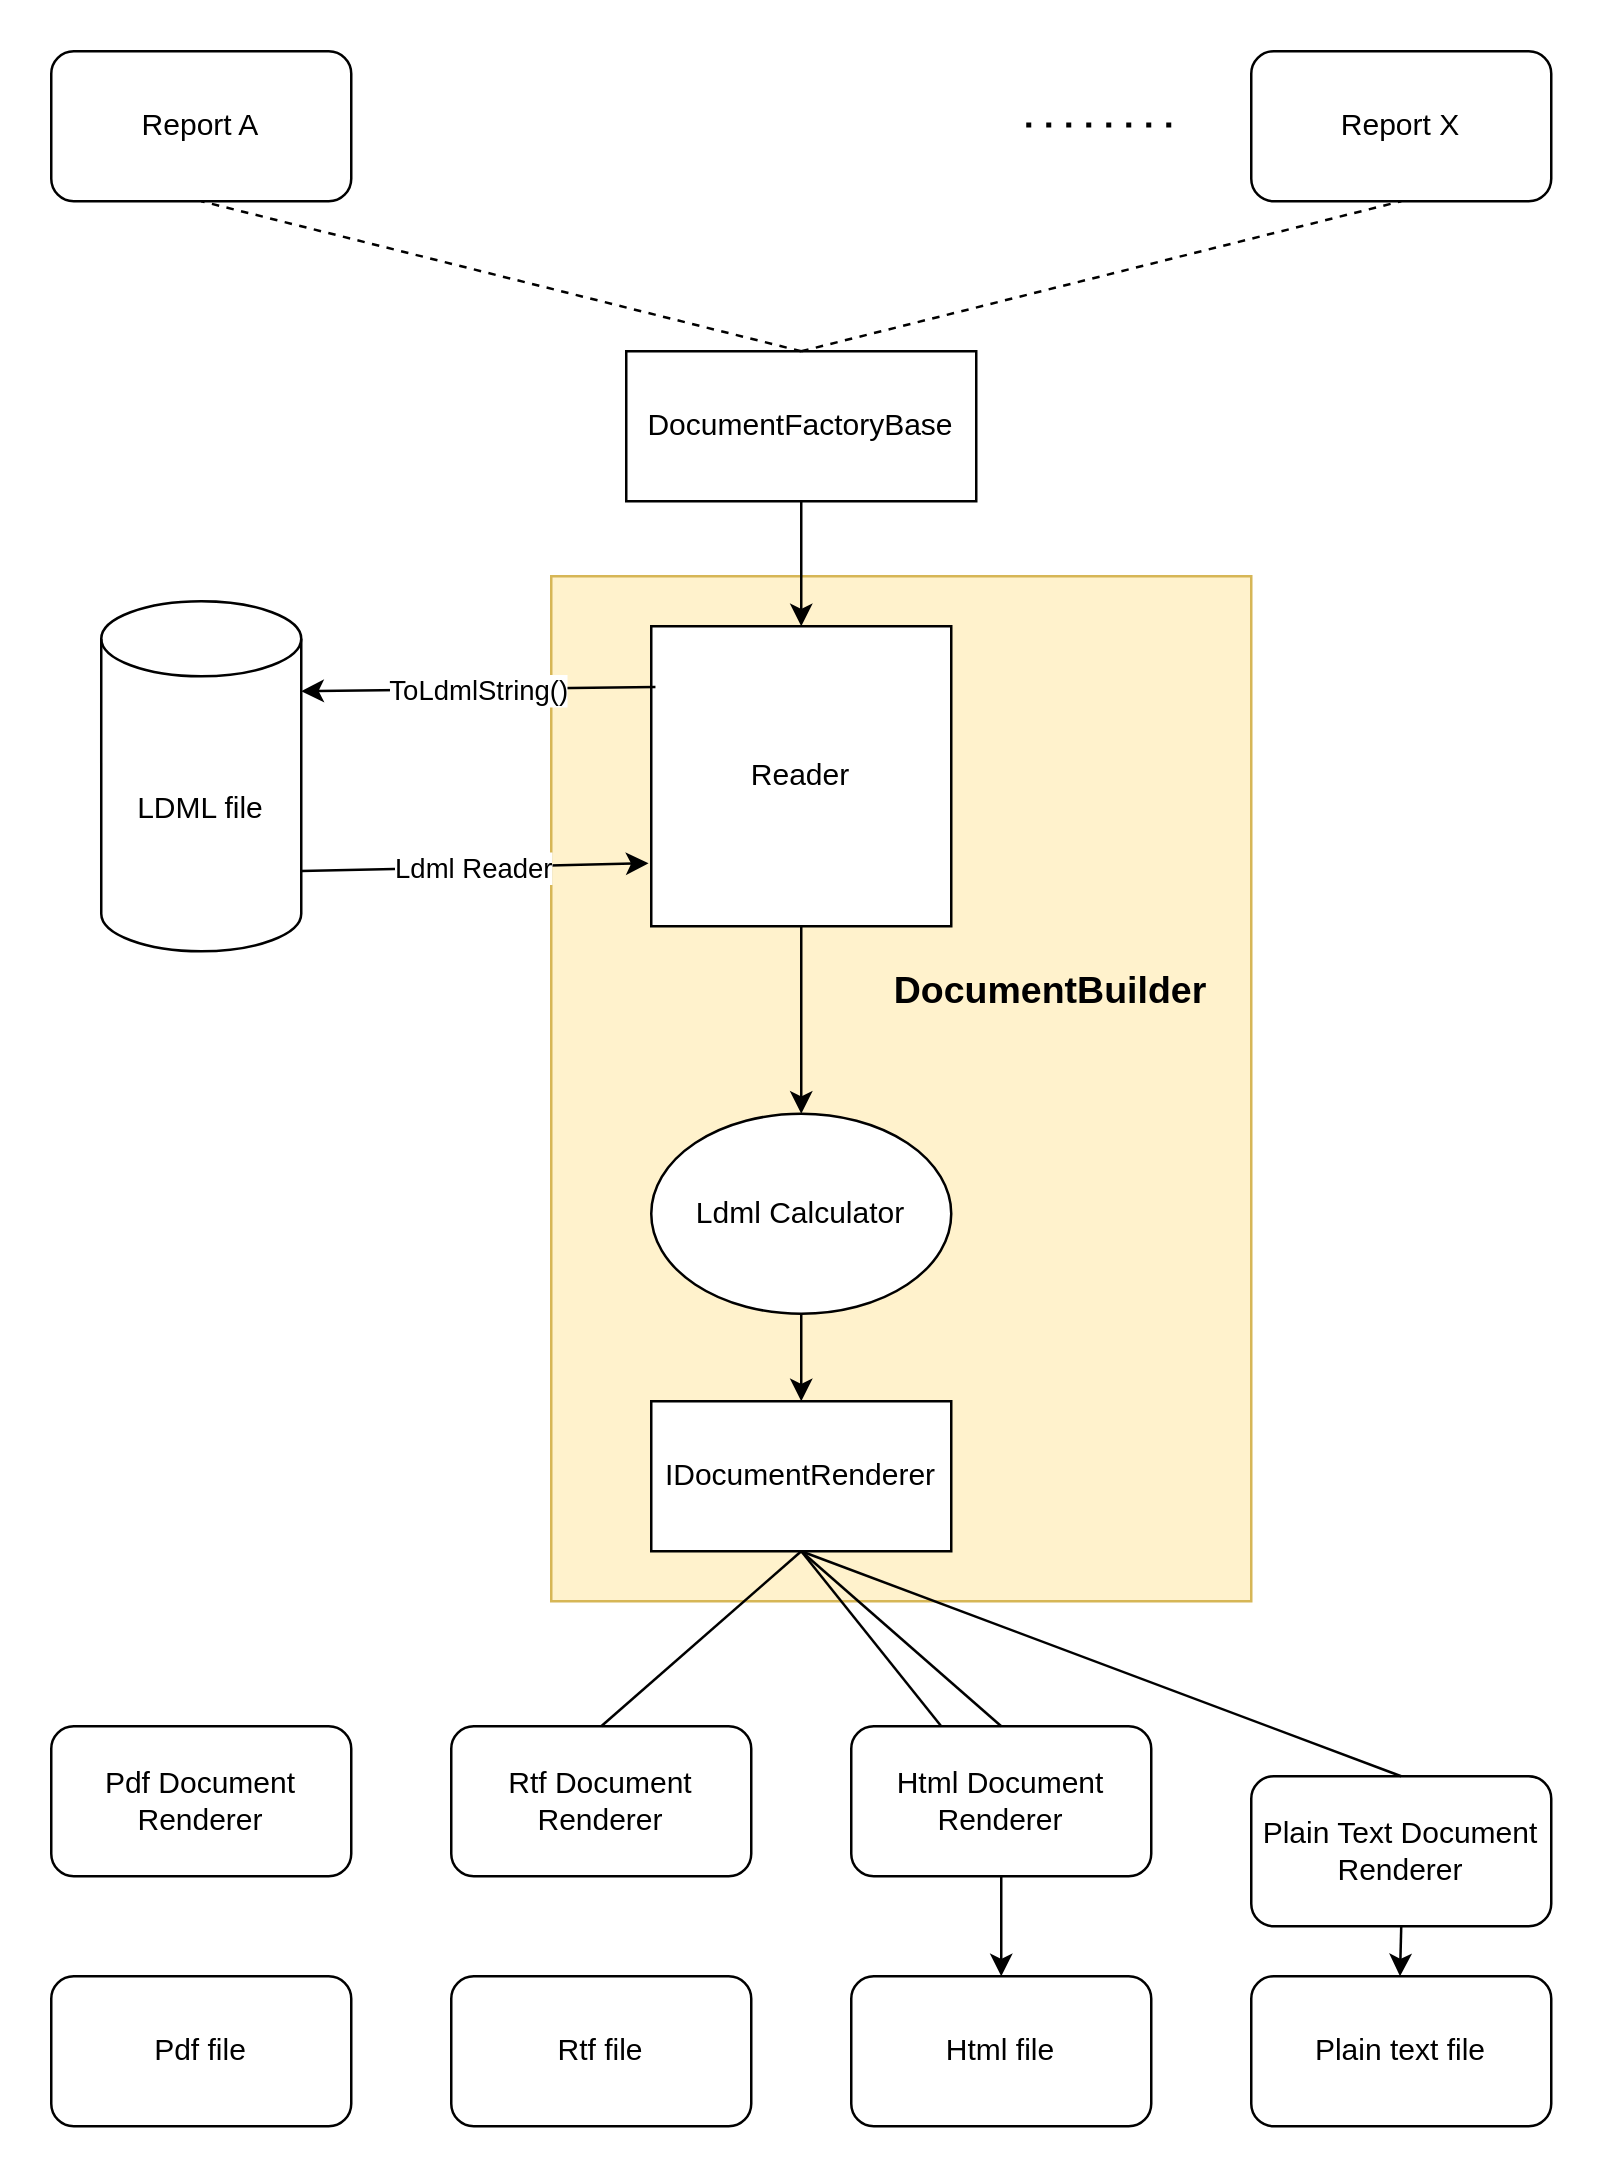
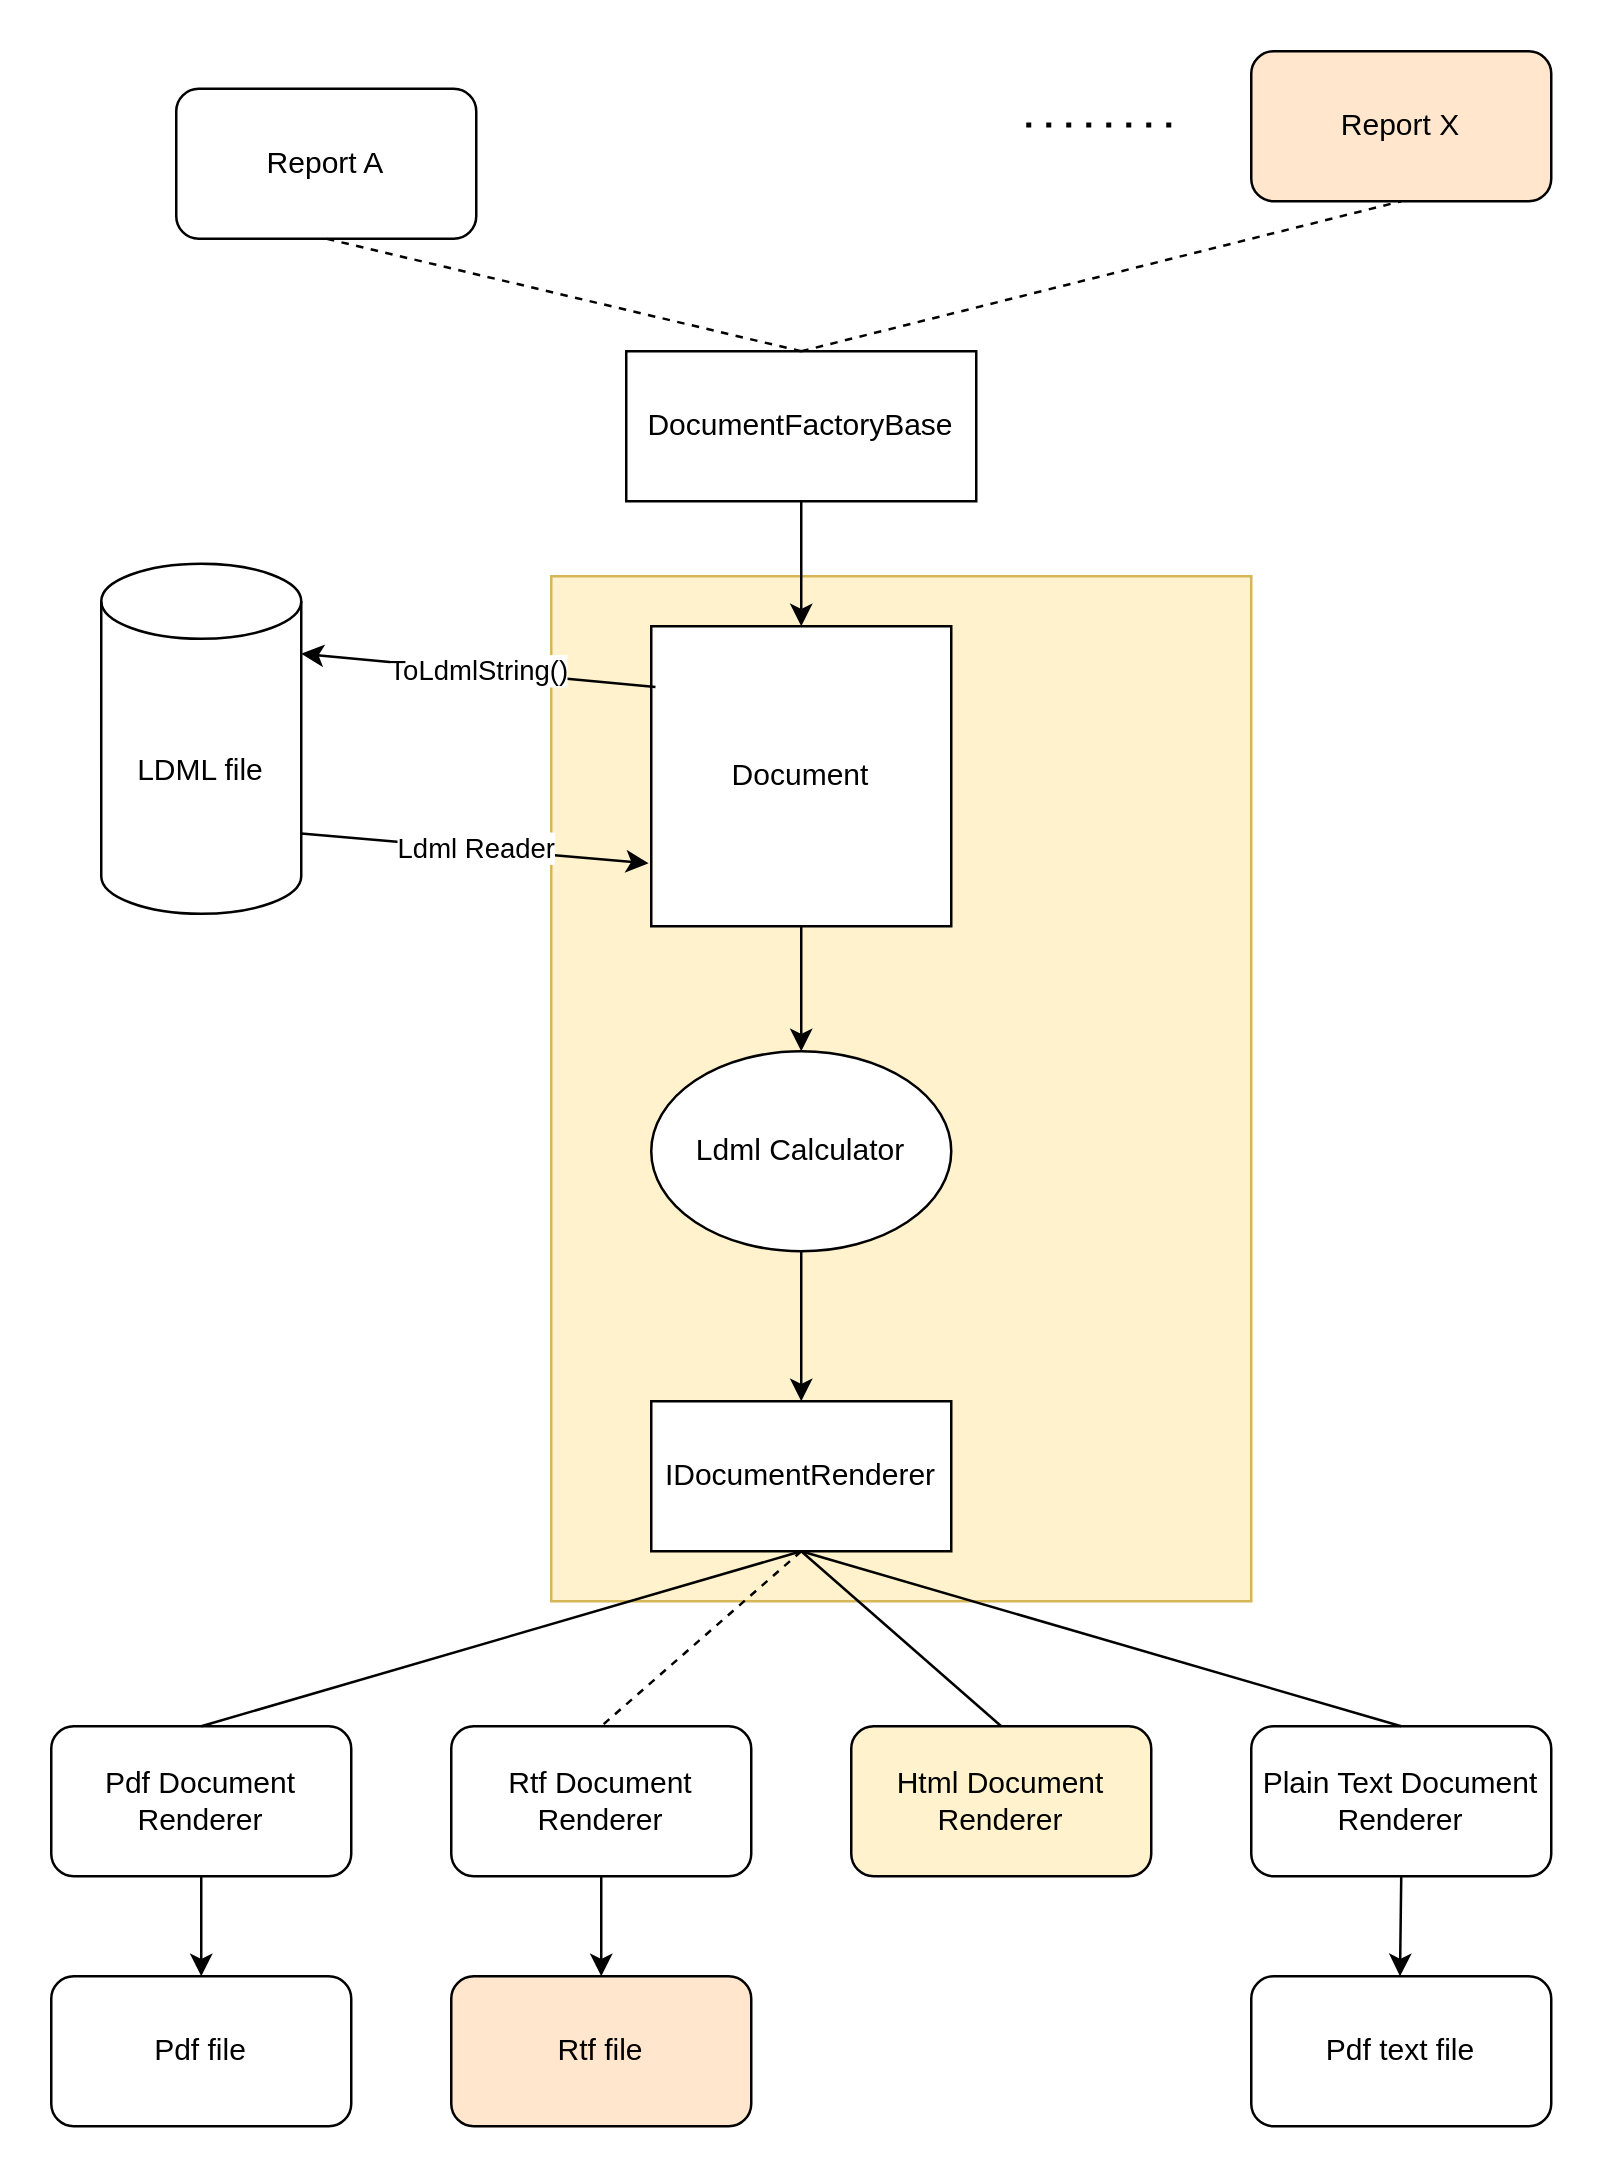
  <mxCell id="0" />
  <mxCell id="1" parent="0" />
  <mxCell id="2" value="" style="rounded=0;whiteSpace=wrap;html=1;fillColor=#fff2cc;strokeColor=#d6b656;" vertex="1" parent="1"><mxGeometry x="220" y="230" width="280" height="410" as="geometry" /></mxCell>
- <mxCell id="3" value="Report A" style="rounded=1;whiteSpace=wrap;html=1;" parent="1" vertex="1"><mxGeometry x="20" y="20" width="120" height="60" as="geometry" /></mxCell>
- <mxCell id="4" value="Report X" style="rounded=1;whiteSpace=wrap;html=1;" parent="1" vertex="1"><mxGeometry x="500" y="20" width="120" height="60" as="geometry" /></mxCell>
+ <mxCell id="3" value="Report A" style="rounded=1;whiteSpace=wrap;html=1;" parent="1" vertex="1"><mxGeometry x="70" y="35" width="120" height="60" as="geometry" /></mxCell>
+ <mxCell id="4" value="Report X" style="rounded=1;whiteSpace=wrap;html=1;fillColor=#ffe6cc;" parent="1" vertex="1"><mxGeometry x="500" y="20" width="120" height="60" as="geometry" /></mxCell>
  <mxCell id="5" value="" style="endArrow=none;dashed=1;html=1;dashPattern=1 3;strokeWidth=2;rounded=0;" parent="1" edge="1"><mxGeometry width="50" height="50" relative="1" as="geometry"><mxPoint x="410" y="49.5" as="sourcePoint" /><mxPoint x="470" y="49.5" as="targetPoint" /></mxGeometry></mxCell>
  <mxCell id="6" value="DocumentFactoryBase" style="rounded=0;whiteSpace=wrap;html=1;" parent="1" vertex="1"><mxGeometry x="250" y="140" width="140" height="60" as="geometry" /></mxCell>
  <mxCell id="7" value="" style="endArrow=none;dashed=1;html=1;rounded=0;exitX=0.5;exitY=0;exitDx=0;exitDy=0;entryX=0.5;entryY=1;entryDx=0;entryDy=0;" parent="1" source="6" target="3" edge="1"><mxGeometry width="50" height="50" relative="1" as="geometry"><mxPoint x="80" y="100" as="sourcePoint" /><mxPoint x="120" y="30" as="targetPoint" /></mxGeometry></mxCell>
  <mxCell id="8" value="" style="endArrow=none;dashed=1;html=1;rounded=0;entryX=0.5;entryY=1;entryDx=0;entryDy=0;" parent="1" target="4" edge="1"><mxGeometry width="50" height="50" relative="1" as="geometry"><mxPoint x="320" y="140" as="sourcePoint" /><mxPoint x="540" y="30" as="targetPoint" /></mxGeometry></mxCell>
- <mxCell id="9" value="Reader" style="whiteSpace=wrap;html=1;aspect=fixed;" parent="1" vertex="1"><mxGeometry x="260" y="250" width="120" height="120" as="geometry" /></mxCell>
+ <mxCell id="9" value="Document" style="whiteSpace=wrap;html=1;aspect=fixed;" parent="1" vertex="1"><mxGeometry x="260" y="250" width="120" height="120" as="geometry" /></mxCell>
  <mxCell id="10" value="" style="endArrow=classic;html=1;rounded=0;entryX=0.5;entryY=0;entryDx=0;entryDy=0;exitX=0.5;exitY=1;exitDx=0;exitDy=0;" parent="1" source="6" target="9" edge="1"><mxGeometry width="50" height="50" relative="1" as="geometry"><mxPoint x="290" y="170" as="sourcePoint" /><mxPoint x="360" y="160" as="targetPoint" /></mxGeometry></mxCell>
  <mxCell id="11" value="" style="endArrow=classic;html=1;rounded=0;entryX=-0.009;entryY=0.79;entryDx=0;entryDy=0;exitX=1;exitY=0.771;exitDx=0;exitDy=0;entryPerimeter=0;exitPerimeter=0;" parent="1" target="9" edge="1" source="36"><mxGeometry relative="1" as="geometry"><mxPoint x="140" y="344.75" as="sourcePoint" /><mxPoint x="257.48" y="344.31" as="targetPoint" /><Array as="points" /></mxGeometry></mxCell>
  <mxCell id="12" value="Ldml Reader" style="edgeLabel;resizable=0;html=1;;align=center;verticalAlign=middle;" parent="11" connectable="0" vertex="1"><mxGeometry relative="1" as="geometry" /></mxCell>
  <mxCell id="13" value="" style="endArrow=classic;html=1;rounded=0;entryX=1;entryY=0.257;entryDx=0;entryDy=0;exitX=0.014;exitY=0.081;exitDx=0;exitDy=0;exitPerimeter=0;entryPerimeter=0;" parent="1" edge="1" target="36"><mxGeometry relative="1" as="geometry"><mxPoint x="261.68" y="274.31" as="sourcePoint" /><mxPoint x="140" y="274.59" as="targetPoint" /></mxGeometry></mxCell>
  <mxCell id="14" value="ToLdmlString()" style="edgeLabel;resizable=0;html=1;;align=center;verticalAlign=middle;" parent="13" connectable="0" vertex="1"><mxGeometry relative="1" as="geometry" /></mxCell>
  <mxCell id="15" value="" style="endArrow=classic;html=1;rounded=0;entryX=0.5;entryY=0;entryDx=0;entryDy=0;exitX=0.5;exitY=1;exitDx=0;exitDy=0;" parent="1" target="16" edge="1" source="9"><mxGeometry width="50" height="50" relative="1" as="geometry"><mxPoint x="320" y="360" as="sourcePoint" /><mxPoint x="370" y="310" as="targetPoint" /></mxGeometry></mxCell>
- <mxCell id="16" value="Ldml Calculator" style="ellipse;whiteSpace=wrap;html=1;" parent="1" vertex="1"><mxGeometry x="260" y="445" width="120" height="80" as="geometry" /></mxCell>
+ <mxCell id="16" value="Ldml Calculator" style="ellipse;whiteSpace=wrap;html=1;" parent="1" vertex="1"><mxGeometry x="260" y="420" width="120" height="80" as="geometry" /></mxCell>
  <mxCell id="17" value="IDocumentRenderer" style="rounded=0;whiteSpace=wrap;html=1;" parent="1" vertex="1"><mxGeometry x="260" y="560" width="120" height="60" as="geometry" /></mxCell>
  <mxCell id="18" value="" style="endArrow=classic;html=1;rounded=0;exitX=0.5;exitY=1;exitDx=0;exitDy=0;entryX=0.5;entryY=0;entryDx=0;entryDy=0;" parent="1" source="16" target="17" edge="1"><mxGeometry width="50" height="50" relative="1" as="geometry"><mxPoint x="290" y="580" as="sourcePoint" /><mxPoint x="340" y="530" as="targetPoint" /></mxGeometry></mxCell>
  <mxCell id="19" value="Pdf Document Renderer" style="rounded=1;whiteSpace=wrap;html=1;" parent="1" vertex="1"><mxGeometry x="20" y="690" width="120" height="60" as="geometry" /></mxCell>
  <mxCell id="20" value="Rtf Document Renderer" style="rounded=1;whiteSpace=wrap;html=1;" parent="1" vertex="1"><mxGeometry x="180" y="690" width="120" height="60" as="geometry" /></mxCell>
- <mxCell id="21" value="Html Document Renderer" style="rounded=1;whiteSpace=wrap;html=1;" parent="1" vertex="1"><mxGeometry x="340" y="690" width="120" height="60" as="geometry" /></mxCell>
- <mxCell id="22" value="Plain Text Document Renderer" style="rounded=1;whiteSpace=wrap;html=1;" parent="1" vertex="1"><mxGeometry x="500" y="710" width="120" height="60" as="geometry" /></mxCell>
+ <mxCell id="21" value="Html Document Renderer" style="rounded=1;whiteSpace=wrap;html=1;fillColor=#fff2cc;" parent="1" vertex="1"><mxGeometry x="340" y="690" width="120" height="60" as="geometry" /></mxCell>
+ <mxCell id="22" value="Plain Text Document Renderer" style="rounded=1;whiteSpace=wrap;html=1;" parent="1" vertex="1"><mxGeometry x="500" y="690" width="120" height="60" as="geometry" /></mxCell>
  <mxCell id="23" value="" style="endArrow=none;html=1;rounded=0;entryX=0.5;entryY=0;entryDx=0;entryDy=0;exitX=0.5;exitY=1;exitDx=0;exitDy=0;" parent="1" source="17" target="22" edge="1"><mxGeometry width="50" height="50" relative="1" as="geometry"><mxPoint x="350" y="580" as="sourcePoint" /><mxPoint x="400" y="530" as="targetPoint" /></mxGeometry></mxCell>
  <mxCell id="24" value="" style="endArrow=none;html=1;rounded=0;entryX=0.5;entryY=0;entryDx=0;entryDy=0;" parent="1" target="21" edge="1"><mxGeometry width="50" height="50" relative="1" as="geometry"><mxPoint x="320" y="620" as="sourcePoint" /><mxPoint x="400" y="530" as="targetPoint" /></mxGeometry></mxCell>
- <mxCell id="25" value="" style="endArrow=none;html=1;rounded=0;exitX=0.5;exitY=1;exitDx=0;exitDy=0;entryX=0.5;entryY=0;entryDx=0;entryDy=0;" parent="1" source="17" target="20" edge="1"><mxGeometry width="50" height="50" relative="1" as="geometry"><mxPoint x="350" y="580" as="sourcePoint" /><mxPoint x="400" y="530" as="targetPoint" /></mxGeometry></mxCell>
- <mxCell id="26" value="" style="endArrow=none;html=1;rounded=0;exitX=0.5;exitY=1;exitDx=0;exitDy=0;" parent="1" source="17" target="21" edge="1"><mxGeometry width="50" height="50" relative="1" as="geometry"><mxPoint x="350" y="580" as="sourcePoint" /><mxPoint x="400" y="530" as="targetPoint" /></mxGeometry></mxCell>
- <mxCell id="27" value="DocumentBuilder" style="text;html=1;align=center;verticalAlign=middle;whiteSpace=wrap;rounded=0;fontStyle=1;fontSize=15;" vertex="1" parent="1"><mxGeometry x="390" y="380" width="60" height="30" as="geometry" /></mxCell>
+ <mxCell id="25" value="" style="endArrow=none;html=1;rounded=0;exitX=0.5;exitY=1;exitDx=0;exitDy=0;entryX=0.5;entryY=0;entryDx=0;entryDy=0;dashed=1;" parent="1" source="17" target="20" edge="1"><mxGeometry width="50" height="50" relative="1" as="geometry"><mxPoint x="350" y="580" as="sourcePoint" /><mxPoint x="400" y="530" as="targetPoint" /></mxGeometry></mxCell>
+ <mxCell id="26" value="" style="endArrow=none;html=1;rounded=0;exitX=0.5;exitY=1;exitDx=0;exitDy=0;entryX=0.5;entryY=0;entryDx=0;entryDy=0;" parent="1" source="17" target="19" edge="1"><mxGeometry width="50" height="50" relative="1" as="geometry"><mxPoint x="350" y="580" as="sourcePoint" /><mxPoint x="400" y="530" as="targetPoint" /></mxGeometry></mxCell>
  <mxCell id="28" value="Pdf file" style="rounded=1;whiteSpace=wrap;html=1;" vertex="1" parent="1"><mxGeometry x="20" y="790" width="120" height="60" as="geometry" /></mxCell>
- <mxCell id="29" value="Rtf file" style="rounded=1;whiteSpace=wrap;html=1;" vertex="1" parent="1"><mxGeometry x="180" y="790" width="120" height="60" as="geometry" /></mxCell>
- <mxCell id="30" value="Html file" style="rounded=1;whiteSpace=wrap;html=1;" vertex="1" parent="1"><mxGeometry x="340" y="790" width="120" height="60" as="geometry" /></mxCell>
- <mxCell id="31" value="Plain text file" style="rounded=1;whiteSpace=wrap;html=1;" vertex="1" parent="1"><mxGeometry x="500" y="790" width="120" height="60" as="geometry" /></mxCell>
- <mxCell id="34" value="" style="endArrow=classic;html=1;rounded=0;exitX=0.5;exitY=1;exitDx=0;exitDy=0;" edge="1" parent="1" source="21" target="30"><mxGeometry width="50" height="50" relative="1" as="geometry"><mxPoint x="250" y="760" as="sourcePoint" /><mxPoint x="250" y="800" as="targetPoint" /></mxGeometry></mxCell>
+ <mxCell id="29" value="Rtf file" style="rounded=1;whiteSpace=wrap;html=1;fillColor=#ffe6cc;" vertex="1" parent="1"><mxGeometry x="180" y="790" width="120" height="60" as="geometry" /></mxCell>
+ <mxCell id="31" value="Pdf text file" style="rounded=1;whiteSpace=wrap;html=1;" vertex="1" parent="1"><mxGeometry x="500" y="790" width="120" height="60" as="geometry" /></mxCell>
+ <mxCell id="32" value="" style="endArrow=classic;html=1;rounded=0;exitX=0.5;exitY=1;exitDx=0;exitDy=0;entryX=0.5;entryY=0;entryDx=0;entryDy=0;" edge="1" parent="1" source="19" target="28"><mxGeometry width="50" height="50" relative="1" as="geometry"><mxPoint x="290" y="650" as="sourcePoint" /><mxPoint x="340" y="600" as="targetPoint" /></mxGeometry></mxCell>
+ <mxCell id="33" value="" style="endArrow=classic;html=1;rounded=0;exitX=0.5;exitY=1;exitDx=0;exitDy=0;" edge="1" parent="1" source="20" target="29"><mxGeometry width="50" height="50" relative="1" as="geometry"><mxPoint x="90" y="760" as="sourcePoint" /><mxPoint x="90" y="800" as="targetPoint" /></mxGeometry></mxCell>
  <mxCell id="35" value="" style="endArrow=classic;html=1;rounded=0;exitX=0.5;exitY=1;exitDx=0;exitDy=0;" edge="1" parent="1" source="22"><mxGeometry width="50" height="50" relative="1" as="geometry"><mxPoint x="559.5" y="750" as="sourcePoint" /><mxPoint x="559.5" y="790" as="targetPoint" /></mxGeometry></mxCell>
- <mxCell id="36" value="LDML file" style="shape=cylinder3;whiteSpace=wrap;html=1;boundedLbl=1;backgroundOutline=1;size=15;" vertex="1" parent="1"><mxGeometry x="40" y="240" width="80" height="140" as="geometry" /></mxCell>
+ <mxCell id="36" value="LDML file" style="shape=cylinder3;whiteSpace=wrap;html=1;boundedLbl=1;backgroundOutline=1;size=15;" vertex="1" parent="1"><mxGeometry x="40" y="225" width="80" height="140" as="geometry" /></mxCell>
